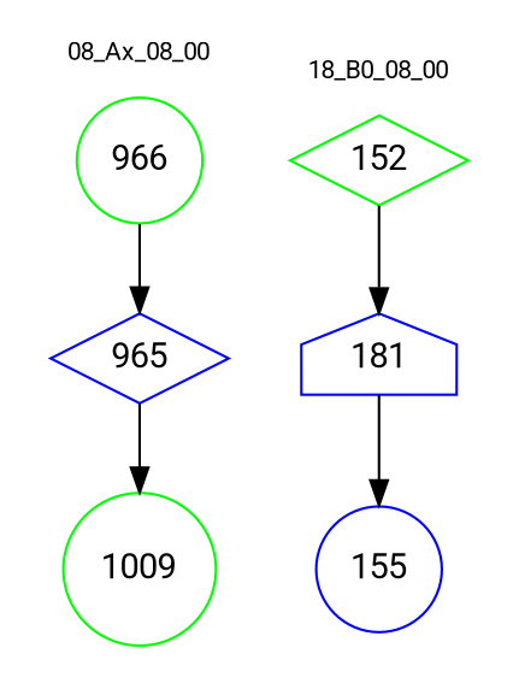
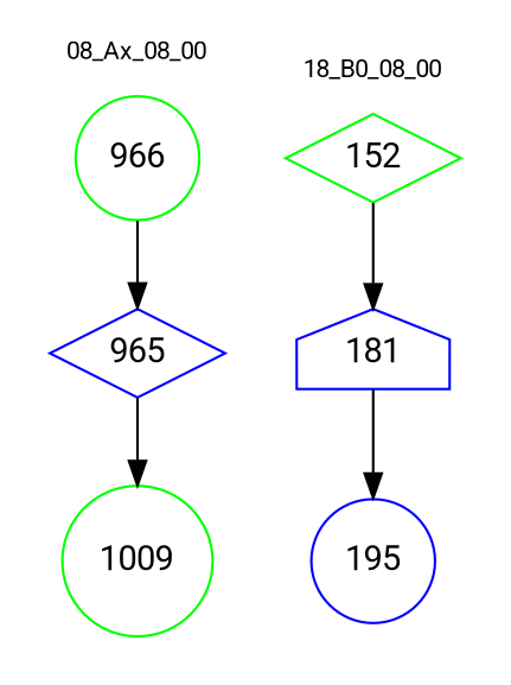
  digraph {
    fontname=Roboto
    node [color=green fontname=Roboto shape=circle]
    edge [color=black fontname=Roboto]
    n1 [label=966]
    n2 [color=blue label=965 shape=diamond]
    n3 [label=1009]
    n4 [label=152 shape=diamond]
    n5 [color=blue label=181 shape=house]
-   n6 [color=blue label=155]
+   n6 [color=blue label=195]
    subgraph cluster_1 {
      color=white
      fontsize=10
      label="08_Ax_08_00"
      n1
      n2
      n3
    }
    subgraph cluster_2 {
      color=white
      fontsize=10
      label="18_B0_08_00"
      n4
      n5
      n6
    }
    n1 -> n2
    n2 -> n3
    n4 -> n5
    n5 -> n6
  }
